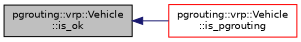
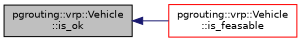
  digraph {
    rankdir=LR
    node [fontname=Helvetica fontsize=10 shape=record style=filled]
    n1 [color=black fillcolor=grey75 fontcolor=black height=0.2 label="pgrouting::vrp::Vehicle\l::is_ok" width=0.4]
-   n2 [color=red fillcolor=white height=0.2 label="pgrouting::vrp::Vehicle\l::is_pgrouting" width=0.4]
+   n2 [color=red fillcolor=white height=0.2 label="pgrouting::vrp::Vehicle\l::is_feasable" width=0.4]
    n1 -> n2 [color=midnightblue dir=back fontname=Helvetica fontsize=10 labelfontname=Helvetica labelfontsize=10 style=solid]
  }
